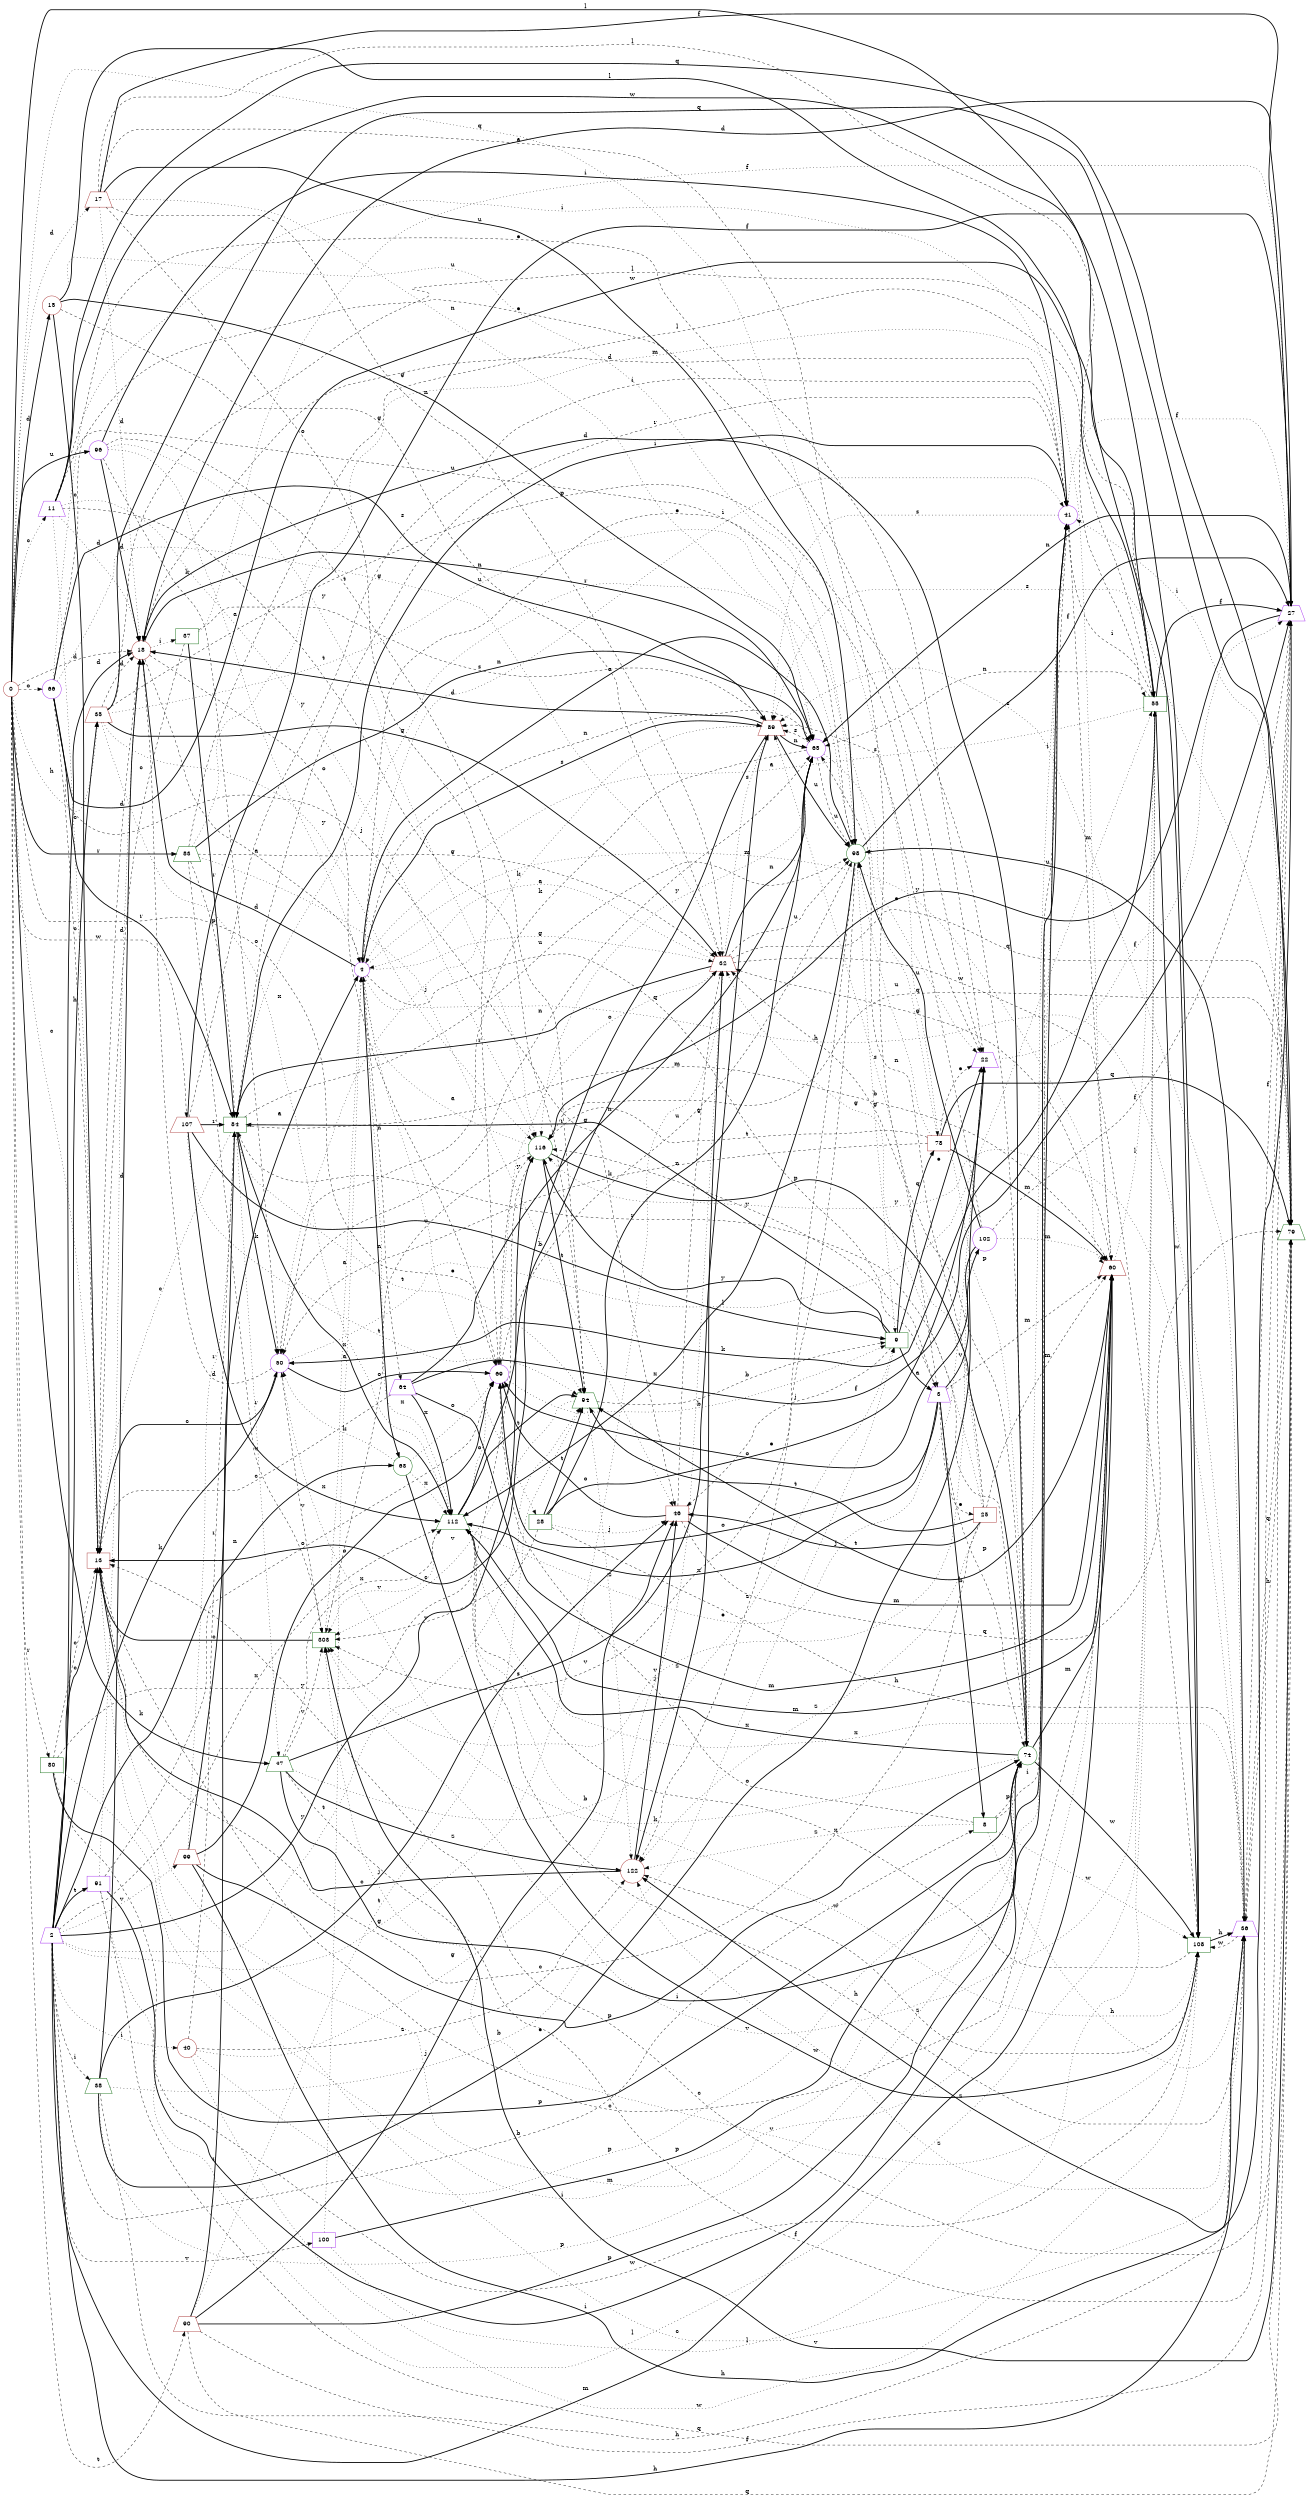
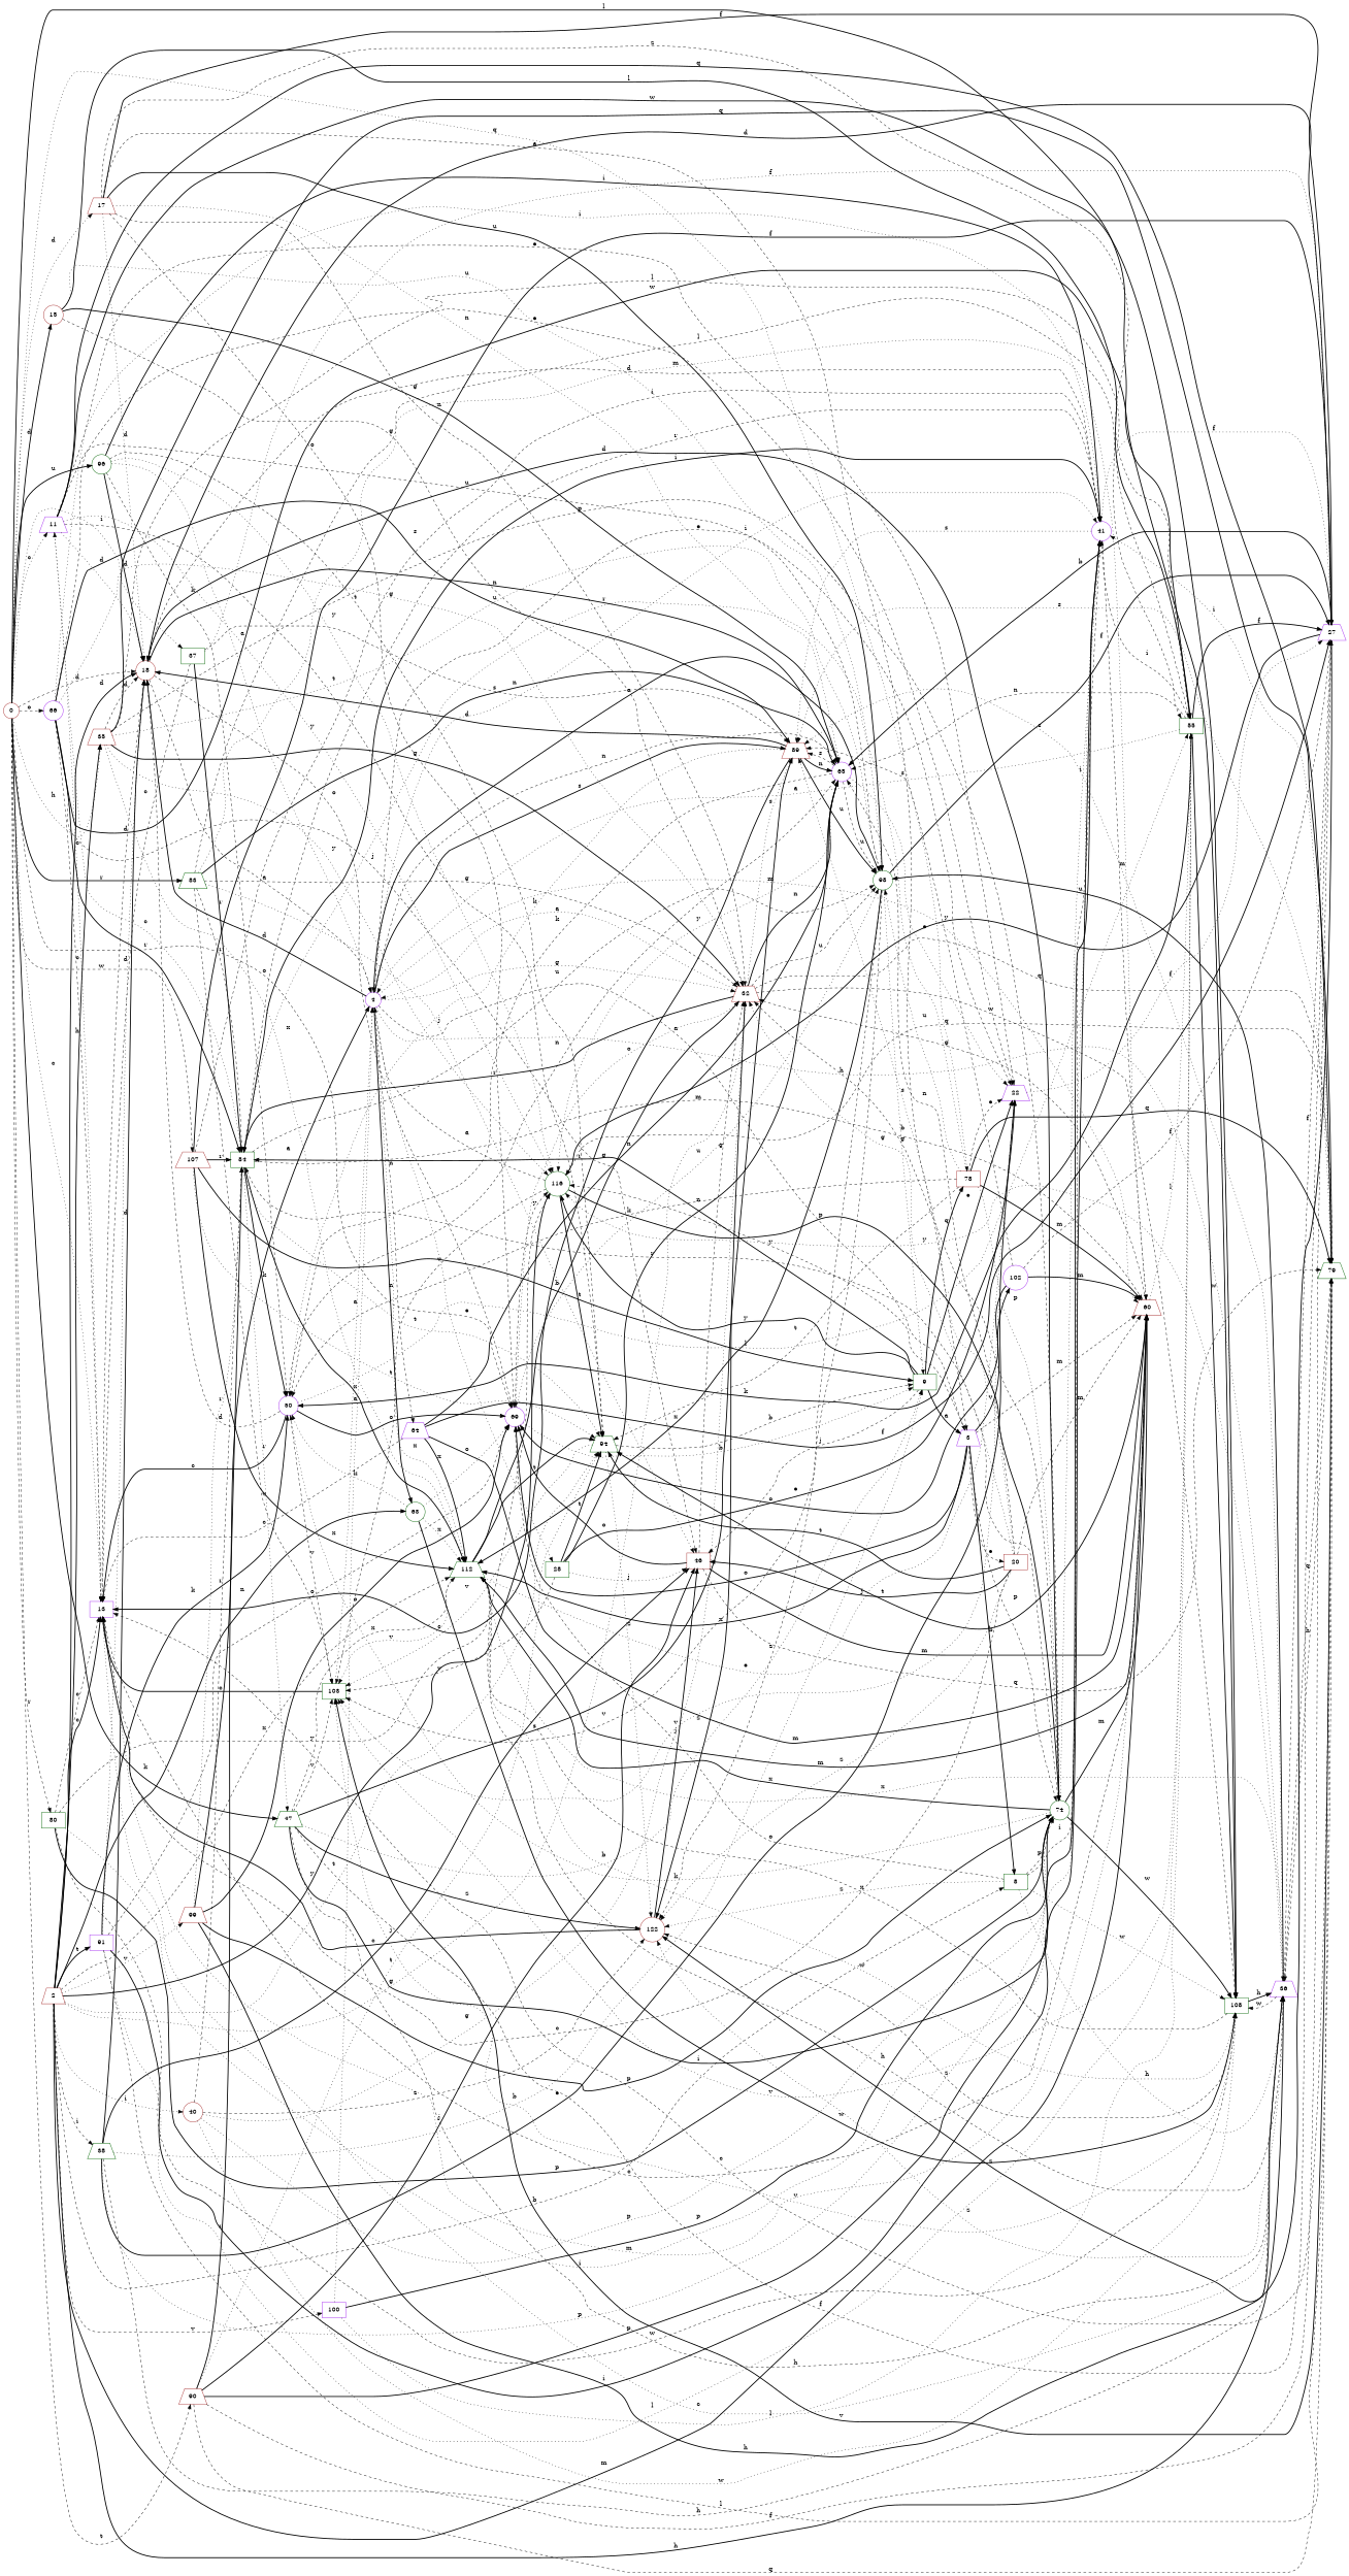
  strict digraph {
    rankdir=LR
    node [color=darkgreen shape=trapezium]
    edge [style=bold]
    0 [color=brown shape=circle]
    11 [color=purple]
-   13 [color=brown shape=box]
+   13 [color=purple shape=box]
    15 [color=brown shape=circle]
    17 [color=brown]
    18 [color=brown shape=circle]
    35 [color=brown]
    37 [shape=box]
    47
    55 [shape=box]
    66 [color=purple shape=circle]
    69 [color=purple shape=circle]
    78 [color=brown shape=box]
    80 [shape=box]
    83
    90 [color=brown]
-   96 [color=purple shape=circle]
+   96 [shape=circle]
    107 [color=brown]
    94
    116 [shape=circle]
    22 [color=purple]
    108 [shape=box]
    79
    98 [shape=circle]
    60 [color=brown]
    32 [color=brown]
    65 [color=purple shape=circle]
    3 [color=purple]
    27 [color=purple]
    4 [color=purple shape=circle]
    112
    74 [shape=circle]
    89 [color=brown]
    84 [shape=box]
    41 [color=purple shape=circle]
    122 [color=brown shape=circle]
    9 [shape=box]
-   103 [shape=box label=303]
+   103 [shape=box]
    50 [color=purple shape=circle]
    46 [color=brown shape=box]
-   2 [color=purple]
+   2 [color=brown]
    8 [shape=box]
    36 [color=purple]
    38
    40 [color=brown shape=circle]
    63 [shape=circle]
    91 [color=purple shape=box]
    99 [color=brown]
    100 [color=purple shape=box]
-   20 [color=brown shape=box label=25]
+   20 [color=brown shape=box]
    102 [color=purple shape=circle]
    n52 [label=28 shape=box]
    64 [color=purple]
    0 -> 11 [label=c style=dotted]
    0 -> 13 [label=c style=dotted]
    0 -> 15 [label=d]
    0 -> 17 [label=d style=dotted]
    0 -> 18 [label=d style=dashed]
    0 -> 35 [label=h style=dotted]
-   18 -> 37 [label=i style=dotted]
+   0 -> 37 [label=i style=dotted]
    0 -> 47 [label=k]
    0 -> 55 [label=l]
    0 -> 66 [label=o style=dashed]
    0 -> 69 [label=o style=dashed]
    0 -> 78 [label=q style=dotted]
    0 -> 80 [label=r style=dashed]
    0 -> 83 [label=r]
    0 -> 90 [label=t style=dashed]
    0 -> 96 [label=u]
    0 -> 107 [label=w style=dashed]
    11 -> 13 [label=c style=dotted]
    11 -> 18 [label=d style=dotted]
    11 -> 94 [label=t style=dashed]
    11 -> 116 [label=y style=dotted]
    11 -> 22 [label=e style=dashed]
    11 -> 108 [label=w]
    11 -> 79 [label=q]
    11 -> 98 [label=u style=dashed]
    13 -> 18 [label=d style=dashed]
    13 -> 60 [label=m style=dotted]
-   15 -> 13 [label=c]
    15 -> 55 [label=l]
    15 -> 98 [label=u style=dotted]
    15 -> 32 [label=g style=dashed]
    15 -> 65 [label=n]
    17 -> 18 [label=d style=dotted]
-   17 -> 55 [label=l style=dashed]
+   17 -> 55 [label=z style=dashed]
    17 -> 69 [label=o style=dashed]
    17 -> 98 [label=u]
    17 -> 32 [label=g style=dashed]
    17 -> 65 [label=n style=dotted]
    17 -> 3 [label=a style=dashed]
    17 -> 27 [label=f]
    18 -> 69 [label=o style=dashed]
    18 -> 65 [label=n]
    18 -> 4 [label=a style=dashed]
    35 -> 18 [label=d style=dashed]
    35 -> 55 [label=l style=dashed]
    35 -> 116 [label=y style=dotted]
    35 -> 79 [label=q]
    35 -> 98 [label=u style=dotted]
    35 -> 32 [label=g]
    35 -> 112 [label=x style=dotted]
    35 -> 74 [label=p style=dashed]
    37 -> 13 [label=c style=dashed]
    37 -> 27 [label=f style=dotted]
    37 -> 89 [label=s style=dashed]
    37 -> 84 [label=r]
    47 -> 27 [label=f style=dashed]
    47 -> 112 [label=x style=dashed]
    47 -> 89 [label=s]
    47 -> 41 [label=i]
    47 -> 122 [label=z]
    47 -> 9 [label=b style=dotted]
    47 -> 103 [label=v style=dashed]
    55 -> 108 [label=w]
    55 -> 65 [label=n style=dashed]
    55 -> 27 [label=f]
    55 -> 4 [label=a style=dotted]
    55 -> 41 [label=i style=dashed]
    55 -> 103 [label=v style=dotted]
    55 -> 50 [label=k]
    66 -> 13 [label=c style=dashed]
    66 -> 22 [label=e style=dashed]
    66 -> 108 [label=w]
    66 -> 32 [label=g style=dotted]
    66 -> 89 [label=s]
    66 -> 84 [label=r]
    66 -> 41 [label=i style=dotted]
    66 -> 46 [label=j style=dashed]
    69 -> 116 [label=y style=dashed]
-   69 -> 98 [label=u style=dashed]
+   69 -> 98 [label=u style=dotted]
    69 -> 9 [label=b style=dotted]
-   78 -> 116 [label=t style=dashed]
+   78 -> 94 [label=t style=dashed]
    78 -> 22 [label=e style=dashed]
    78 -> 79 [label=q]
    78 -> 98 [label=u style=dotted]
    78 -> 60 [label=m]
    78 -> 74 [label=p style=dotted]
    78 -> 84 [label=r style=dotted]
    78 -> 50 [label=k style=dashed]
    80 -> 13 [label=c style=dashed]
    80 -> 116 [label=y style=dashed]
    80 -> 108 [label=w style=dashed]
    80 -> 74 [label=p]
    80 -> 41 [label=i style=dotted]
    83 -> 55 [label=l style=dashed]
    83 -> 60 [label=m style=dotted]
    83 -> 32 [label=g style=dashed]
    83 -> 65 [label=n]
-   83 -> 84 [label=p style=dashed]
+   83 -> 84 [label=r style=dashed]
    83 -> 103 [label=v style=dashed]
    83 -> 46 [label=j style=dotted]
    90 -> 94 [label=t style=dotted]
    90 -> 79 [label=q style=dashed]
    90 -> 27 [label=f style=dashed]
    90 -> 74 [label=p]
    90 -> 84 [label=r]
    90 -> 46 [label=j]
    96 -> 18 [label=d]
    96 -> 94 [label=t style=dashed]
    96 -> 116 [label=y style=dotted]
    96 -> 4 [label=a style=dotted]
    96 -> 41 [label=i]
    96 -> 50 [label=k style=dashed]
    107 -> 94 [label=t style=dotted]
    107 -> 27 [label=f]
    107 -> 112 [label=x]
    107 -> 84 [label=r]
    107 -> 41 [label=i style=dashed]
    107 -> 9 [label=b]
    94 -> 122 [label=z style=dotted]
    94 -> 9 [label=b style=dashed]
    94 -> 103 [label=v style=dotted]
    116 -> 94 [label=t]
    116 -> 79 [label=q style=dashed]
-   116 -> 4 [label=a style=dotted]
+   116 -> 4 [label=a style=dashed]
    116 -> 74 [label=p]
    116 -> 103 [label=v style=dashed]
    22 -> 27 [label=f style=dotted]
    108 -> 112 [label=x style=dashed]
    108 -> 122 [label=z style=dashed]
    108 -> 103 [label=v style=dotted]
    108 -> 36 [label=h]
    79 -> 13 [label=c style=dashed]
    79 -> 89 [label=s style=dotted]
    79 -> 41 [label=i style=dotted]
    79 -> 103 [label=v]
    79 -> 36 [label=h style=dashed]
    98 -> 27 [label=f]
    98 -> 4 [label=a]
    98 -> 112 [label=x]
    98 -> 122 [label=z style=dashed]
    98 -> 9 [label=b style=dotted]
    98 -> 103 [label=v style=dashed]
    60 -> 13 [label=c style=dashed]
    60 -> 55 [label=l style=dotted]
    60 -> 94 [label=t]
    60 -> 32 [label=g style=dashed]
    32 -> 69 [label=o style=dotted]
    32 -> 108 [label=w style=dashed]
    32 -> 79 [label=q style=dashed]
    32 -> 98 [label=u style=dashed]
    32 -> 65 [label=n]
    32 -> 4 [label=a style=dotted]
    32 -> 89 [label=s style=dotted]
    32 -> 84 [label=r]
    32 -> 122 [label=z]
    65 -> 116 [label=y style=dotted]
    65 -> 22 [label=e style=dotted]
    65 -> 98 [label=u style=dashed]
    65 -> 89 [label=s style=dashed]
    65 -> 50 [label=k style=dashed]
    3 -> 69 [label=o]
    3 -> 116 [label=y style=dashed]
    3 -> 60 [label=m style=dashed]
    3 -> 112 [label=x]
    3 -> 74 [label=p style=dashed]
    3 -> 8 [label=b]
    3 -> 20 [label=e style=dashed]
    3 -> 102 [label=v]
    27 -> 18 [label=d]
    27 -> 116 [label=y]
-   27 -> 65 [label=n]
+   27 -> 65 [label=b]
    27 -> 122 [label=z]
    4 -> 18 [label=d]
    4 -> 22 [label=e style=dashed]
    4 -> 60 [label=m style=dotted]
    4 -> 32 [label=g style=dotted]
    4 -> 65 [label=n style=dashed]
-   4 -> 3 [label=q style=dashed]
+   4 -> 3 [label=a style=dashed]
    4 -> 112 [label=x style=dotted]
    4 -> 89 [label=s]
    4 -> 41 [label=i style=dotted]
    4 -> 36 [label=h style=dotted]
    4 -> 63 [label=n]
    4 -> n52 [label=e style=dotted]
    4 -> 64 [label=n style=dashed]
-   112 -> 69 [label=o style=dotted]
    112 -> 94 [label=t]
    112 -> 22 [label=e style=dotted]
    112 -> 108 [label=w style=dotted]
    112 -> 60 [label=m]
    112 -> 32 [label=g]
    112 -> 103 [label=v style=dotted]
    112 -> 36 [label=h style=dashed]
    74 -> 18 [label=d]
    74 -> 108 [label=w]
    74 -> 60 [label=m]
    74 -> 32 [label=g style=dashed]
    74 -> 112 [label=x]
    74 -> 84 [label=r style=dashed]
    74 -> 41 [label=i style=dotted]
    74 -> 50 [label=k style=dotted]
    89 -> 13 [label=c]
    89 -> 18 [label=d]
    89 -> 98 [label=u]
    89 -> 65 [label=n]
    89 -> 50 [label=k style=dotted]
-   84 -> 13 [label=c style=dotted]
+   84 -> 11 [label=c style=dotted]
    84 -> 47 [label=r style=dotted]
    84 -> 94 [label=t style=dotted]
    84 -> 98 [label=u style=dashed]
    84 -> 60 [label=m style=dashed]
    84 -> 112 [label=x]
    84 -> 41 [label=i]
    84 -> 50 [label=k]
    41 -> 18 [label=d style=dashed]
    41 -> 60 [label=m style=dashed]
    41 -> 27 [label=f style=dotted]
    41 -> 89 [label=s style=dotted]
    41 -> 84 [label=r style=dashed]
    122 -> 13 [label=c]
    122 -> 46 [label=j]
    9 -> 78 [label=q]
    9 -> 116 [label=y]
    9 -> 22 [label=e]
    9 -> 3 [label=a]
    9 -> 84 [label=r]
    9 -> 46 [label=j style=dashed]
    103 -> 13 [label=c]
    103 -> 4 [label=a style=dotted]
    50 -> 13 [label=c]
    50 -> 18 [label=d style=dashed]
    50 -> 55 [label=l style=dotted]
    50 -> 69 [label=o]
    50 -> 65 [label=n style=dashed]
    50 -> 103 [label=v style=dashed]
    46 -> 69 [label=o]
    46 -> 79 [label=q style=dashed]
    46 -> 60 [label=m]
    46 -> 32 [label=g style=dashed]
    2 -> 13 [label=c]
    2 -> 18 [label=d]
    2 -> 35 [label=h]
    2 -> 94 [label=t style=dotted]
    2 -> 116 [label=y]
    2 -> 60 [label=m]
    2 -> 32 [label=g style=dotted]
    2 -> 112 [label=x style=dashed]
    2 -> 8 [label=b style=dashed]
    2 -> 36 [label=h]
    2 -> 38 [label=i style=dashed]
    2 -> 40 [label=i style=dotted]
    2 -> 63 [label=n]
    2 -> 91 [label=t]
    2 -> 99 [label=v style=dotted]
    2 -> 100 [label=v style=dashed]
    8 -> 69 [label=o style=dashed]
    8 -> 108 [label=w style=dotted]
    8 -> 74 [label=p style=dashed]
    8 -> 41 [label=i style=dashed]
    8 -> 122 [label=z style=dotted]
    8 -> 36 [label=h style=dotted]
    36 -> 13 [label=c style=dotted]
    36 -> 116 [label=y style=dotted]
    36 -> 108 [label=w style=dashed]
    36 -> 79 [label=q style=dashed]
    36 -> 98 [label=u]
    36 -> 27 [label=f style=dashed]
    36 -> 112 [label=x style=dotted]
    36 -> 89 [label=s style=dotted]
    36 -> 122 [label=z style=dotted]
    38 -> 18 [label=d]
    38 -> 22 [label=e]
    38 -> 74 [label=p style=dotted]
    38 -> 9 [label=b style=dotted]
    38 -> 46 [label=j]
    38 -> 36 [label=h style=dashed]
    40 -> 108 [label=w style=dotted]
    40 -> 32 [label=g style=dotted]
    40 -> 74 [label=p style=dotted]
    40 -> 84 [label=r style=dashed]
    40 -> 122 [label=z style=dashed]
    63 -> 69 [label=o style=dotted]
    63 -> 108 [label=w]
    63 -> 112 [label=x style=dotted]
    63 -> 50 [label=k style=dotted]
    91 -> 18 [label=d style=dotted]
    91 -> 55 [label=l style=dotted]
    91 -> 69 [label=o style=dashed]
-   91 -> 79 [label=q style=dashed]
+   91 -> 79 [label=l style=dashed]
    91 -> 41 [label=i]
-   2 -> 50 [label=k]
+   91 -> 50 [label=k]
    99 -> 69 [label=o]
    99 -> 4 [label=a]
    99 -> 74 [label=p]
    99 -> 84 [label=r style=dotted]
    99 -> 36 [label=h]
    100 -> 55 [label=l style=dotted]
    100 -> 4 [label=a style=dotted]
    100 -> 74 [label=p]
    20 -> 13 [label=c style=dashed]
    20 -> 94 [label=t]
    20 -> 60 [label=m style=dashed]
    20 -> 32 [label=g style=dotted]
    20 -> 65 [label=n style=dashed]
    20 -> 89 [label=s style=dotted]
    20 -> 122 [label=z style=dotted]
    20 -> 46 [label=j]
    102 -> 69 [label=o]
-   102 -> 98 [label=u]
-   102 -> 60 [label=m style=dotted]
+   102 -> 60 [label=m]
    102 -> 27 [label=f style=dashed]
    102 -> 89 [label=s style=dashed]
    102 -> 103 [label=v style=dotted]
    n52 -> 94 [label=t]
    n52 -> 22 [label=e]
    n52 -> 65 [label=n]
    n52 -> 103 [label=v style=dashed]
    n52 -> 46 [label=j style=dotted]
-   n52 -> 36 [label=h style=dashed]
+   47 -> 36 [label=h style=dashed]
    64 -> 13 [label=c style=dashed]
    64 -> 60 [label=m]
    64 -> 65 [label=n]
    64 -> 27 [label=f]
    64 -> 112 [label=x]
  }
